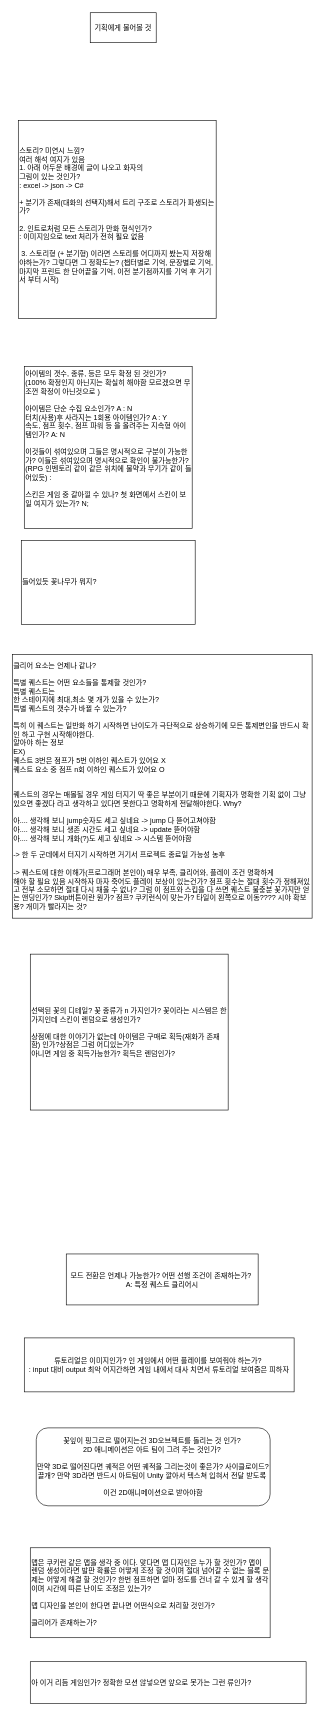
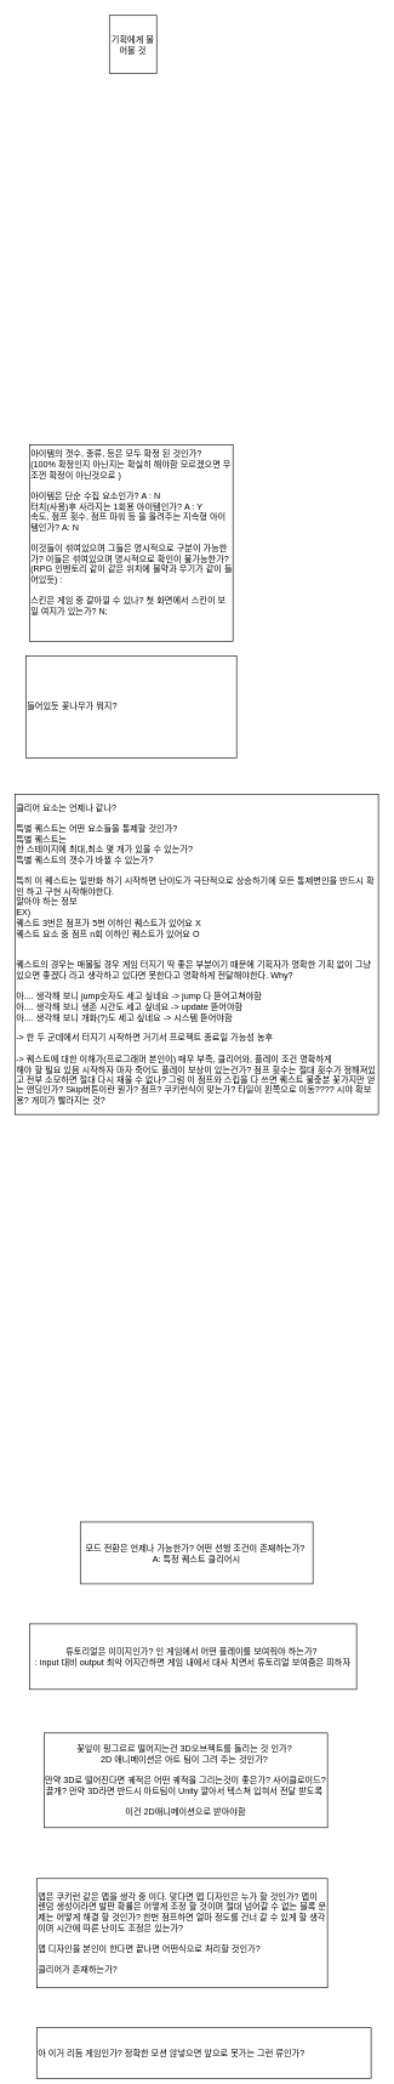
  <mxCell id="0" />
  <mxCell id="1" parent="0" />
- <mxCell id="2" value="&lt;div&gt;스토리? 미연시 느낌?&lt;/div&gt;&lt;div&gt;여러 해석 여지가 있음&lt;/div&gt;&lt;div&gt;1. 아래 어두운 배경에 글이 나오고 화자의&lt;/div&gt;&lt;div&gt;그림이 있는 것인가?&lt;/div&gt;&lt;div&gt;: excel -&amp;gt; json -&amp;gt; C#&lt;/div&gt;&lt;div&gt;&lt;br&gt;&lt;/div&gt;&lt;div&gt;+ 분기가 존재(대화의 선택지)해서 트리 구조로 스토리가 파생되는가?&lt;/div&gt;&lt;div&gt;&lt;br&gt;&lt;/div&gt;&lt;div&gt;2. 인트로처럼 모든 스토리가 만화 형식인가?&lt;/div&gt;&lt;div&gt;: 이미지임으로 text 처리가 전혀 필요 없음&lt;/div&gt;&lt;div&gt;&lt;br&gt;&lt;/div&gt;&lt;div&gt;&amp;nbsp;3. 스토리형 (+ 분기형) 이라면 스토리를 어디까지 봤는지 저장해야하는가? 그렇다면 그 정확도는? (챕터별로 기억, 문장별로 기억, 마지막 프린트 한 단어끝을 기억, 이전 분기점까지를 기억 후 거기서 부터 시작)&lt;/div&gt;&lt;div&gt;&lt;br&gt;&lt;/div&gt;" style="html=1;whiteSpace=wrap;align=left;" vertex="1" parent="1"><mxGeometry x="30" y="200" width="330" height="330" as="geometry" /></mxCell>
  <mxCell id="3" value="아이템의 갯수, 종류, 등은 모두 확정 된 것인가?&lt;br&gt;(100% 확정인지 아닌지는 확실히 해야함 모르겠으면 무조껀 확정이 아닌것으로 )&lt;br&gt;&lt;br&gt;아이템은 단순 수집 요소인가? A : N&lt;br&gt;터치(사용)후 사라지는 1회용 아이템인가? A : Y&lt;br&gt;속도, 점프 횟수, 점프 파워 등 을 올려주는 지속형 아이템인가? A: N&lt;br&gt;&lt;br&gt;이것들이 섞여있으며 그들은 명시적으로 구분이 가능한가? 이들은 섞여있으며 명시적으로 확인이 불가능한가? (RPG 인벤토리 같이 같은 위치에 물약과 무기가 같이 들어있듯) :&amp;nbsp;&lt;br&gt;&lt;br&gt;스킨은 게임 중 갈아낄 수 있나? 첫 화면에서 스킨이 보일 여지가 있는가? N;&lt;br&gt;&lt;br&gt;&amp;nbsp;" style="html=1;whiteSpace=wrap;align=left;" vertex="1" parent="1"><mxGeometry x="40" y="610" width="280" height="270" as="geometry" /></mxCell>
  <mxCell id="4" value="들어있듯 꽃나무가 뭐지?" style="html=1;whiteSpace=wrap;align=left;" vertex="1" parent="1"><mxGeometry x="35" y="900" width="290" height="140" as="geometry" /></mxCell>
  <mxCell id="5" value="클리어 요소는 언제나 같나? &lt;br&gt;&lt;br&gt;특별 퀘스트는 어떤 요소들을 통제할 것인가? &lt;br&gt;특별 퀘스트는 &lt;br&gt;한 스테이지에 최대,최소 몇 개가 있을 수 있는가?&lt;br&gt;특별 퀘스트의 갯수가 바뀔 수 있는가?&lt;br&gt;&amp;nbsp;&lt;br&gt;특히 이 퀘스트는 일반화 하기 시작하면 난이도가 극단적으로 상승하기에 모든 통제변인을 반드시 확인 하고 구현 시작해야한다.&lt;br&gt;알아야 하는 정보 &lt;br&gt;EX)&lt;br&gt;퀘스트 3번은 점프가 5번 이하인 퀘스트가 있어요 X&lt;br&gt;퀘스트 요소 중 점프 n회 이하인 퀘스트가 있어요 O&lt;br&gt;&lt;br&gt;&lt;br&gt;퀘스트의 경우는 매몰될 경우 게임 터지기 딱 좋은 부분이기 때문에 기획자가 명확한 기획 없이 그냥 있으면 좋겠다 라고 생각하고 있다면 못한다고 명확하게 전달해야한다. Why? &lt;br&gt;&lt;br&gt;아.... 생각해 보니 jump숫자도 세고 싶네요 -&amp;gt; jump 다 뜯어고쳐야함&lt;br&gt;아.... 생각해 보니 생존 시간도 세고 싶네요 -&amp;gt; update 뜯어야함&lt;br style=&quot;border-color: var(--border-color);&quot;&gt;아.... 생각해 보니 개화(?)도 세고 싶네요 -&amp;gt; 시스템 뜯어야함&lt;br&gt;&lt;br&gt;-&amp;gt; 한 두 군데에서 터지기 시작하면 거기서 프로젝트 종료일 가능성 농후&lt;br&gt;&lt;br style=&quot;border-color: var(--border-color);&quot;&gt;-&amp;gt; 퀘스트에 대한 이해가(프로그래머 본인이) 매우 부족, 클리어와, 플레이 조건 명확하게&lt;br&gt;해야 할 필요 있음 시작하자 마자 죽어도 플레이 보상이 있는건가? 점프 횟수는 절대 횟수가 정해져있고 전부 소모하면 절대 다시 채울 수 없나? 그럼 이 점프와 스킵을 다 쓰면 퀘스트 불충분 꽃가지만 얻는 앤딩인가?&amp;nbsp;Skip버튼이란 뭔가? 점프? 쿠키런식이 맞는가? 타일이 왼쪽으로 이동???? 시야 확보 용? 개미가 빨라지는 것?&amp;nbsp; &amp;nbsp;" style="html=1;whiteSpace=wrap;align=left;" vertex="1" parent="1"><mxGeometry x="20" y="1090" width="500" height="440" as="geometry" /></mxCell>
- <mxCell id="6" value="선택된 꽃의 디테일? 꽃 종류가 n 가지인가? 꽃이라는 시스템은 한가지인데 스킨이 렌덤으로 생성인가?&amp;nbsp;&lt;br&gt;&lt;br&gt;상점에 대한 이야기가 없는데 아이템은 구매로 획득(재화가 존재함) 인가?상점은 그럼 어디있는가?&amp;nbsp;&lt;br&gt;아니면 게임 중 획득가능한가? 획득은 렌덤인가?&amp;nbsp;" style="html=1;whiteSpace=wrap;align=left;" vertex="1" parent="1"><mxGeometry x="50" y="1590" width="330" height="260" as="geometry" /></mxCell>
  <mxCell id="7" value="모드 전환은 언제나 가능한가? 어떤 선행 조건이 존재하는가?&amp;nbsp;&lt;br&gt;A: 특정 퀘스트 클리어시&lt;br&gt;" style="html=1;whiteSpace=wrap;" vertex="1" parent="1"><mxGeometry x="110" y="2090" width="320" height="85" as="geometry" /></mxCell>
  <mxCell id="8" value="튜토리얼은 이미지인가? 인 게임에서 어떤 플레이를 보여줘야 하는가?&amp;nbsp;&lt;br&gt;: input 대비 output 최악 어지간하면 게임 내에서 대사 치면서 튜토리얼 보여줌은 피하자" style="html=1;whiteSpace=wrap;" vertex="1" parent="1"><mxGeometry x="40" y="2230" width="450" height="90" as="geometry" /></mxCell>
- <mxCell id="9" value="꽃잎이 핑그르르 떨어지는건 3D오브젝트를 돌리는 것 인가?&amp;nbsp;&lt;br&gt;2D 애니메이션은 아트 팀이 그려 주는 것인가?&amp;nbsp;&lt;br&gt;&lt;br&gt;만약 3D로 떨어진다면 궤적은 어떤 궤적을 그리는것이 좋은가? 사이클로이드? 끌개? 만약 3D라면 반드시 아트팀이 Unity 깔아서 텍스쳐 입혀서 전달 받도록&amp;nbsp;&lt;br&gt;&lt;br&gt;이건 2D애니메이션으로 받아야함&lt;br&gt;" style="html=1;whiteSpace=wrap;rounded=1;" vertex="1" parent="1"><mxGeometry x="60" y="2380" width="390" height="130" as="geometry" /></mxCell>
+ <mxCell id="9" value="꽃잎이 핑그르르 떨어지는건 3D오브젝트를 돌리는 것 인가?&amp;nbsp;&lt;br&gt;2D 애니메이션은 아트 팀이 그려 주는 것인가?&amp;nbsp;&lt;br&gt;&lt;br&gt;만약 3D로 떨어진다면 궤적은 어떤 궤적을 그리는것이 좋은가? 사이클로이드? 끌개? 만약 3D라면 반드시 아트팀이 Unity 깔아서 텍스쳐 입혀서 전달 받도록&amp;nbsp;&lt;br&gt;&lt;br&gt;이건 2D애니메이션으로 받아야함&lt;br&gt;" style="html=1;whiteSpace=wrap;" vertex="1" parent="1"><mxGeometry x="60" y="2380" width="390" height="130" as="geometry" /></mxCell>
  <mxCell id="10" value="맵은 쿠키런 같은 맵을 생각 중 이다. 맞다면 맵 디자인은 누가 할 것인가? 맵이 렌덤 생성이라면 발판 확률은 어떻게 조정 할 것이며 절대 넘어갈 수 없는 블록 문제는 어떻게 해결 할 것인가? 한번 점프하면 얼마 정도를 건너 갈 수 있게 할 생각이며 시간에 따른 난이도 조정은 있는가?&amp;nbsp;&lt;br&gt;&lt;br&gt;맵 디자인을 본인이 한다면 끝나면 어떤식으로 처리할 것인가?&amp;nbsp;&lt;br&gt;&lt;br&gt;클리어가 존재하는가?&amp;nbsp;" style="html=1;whiteSpace=wrap;align=left;" vertex="1" parent="1"><mxGeometry x="50" y="2580" width="400" height="150" as="geometry" /></mxCell>
- <mxCell id="11" value="기획에게 물어볼 것" style="html=1;whiteSpace=wrap;" vertex="1" parent="1"><mxGeometry x="150" y="20" width="110" height="50" as="geometry" /></mxCell>
- <mxCell id="12" value="아 이거 리듬 게임인가? 정확한 모션 않넣으면 앞으로 못가는 그런 류인가?&amp;nbsp;" style="html=1;whiteSpace=wrap;align=left;" vertex="1" parent="1"><mxGeometry x="50" y="2770" width="460" height="70" as="geometry" /></mxCell>
+ <mxCell id="11" value="기획에게 물어볼 것" style="html=1;whiteSpace=wrap;" vertex="1" parent="1"><mxGeometry x="150" y="20" width="65" height="80" as="geometry" /></mxCell>
+ <mxCell id="12" value="아 이거 리듬 게임인가? 정확한 모션 않넣으면 앞으로 못가는 그런 류인가?&amp;nbsp;" style="html=1;whiteSpace=wrap;align=left;" vertex="1" parent="1"><mxGeometry x="50" y="2785" width="460" height="70" as="geometry" /></mxCell>
